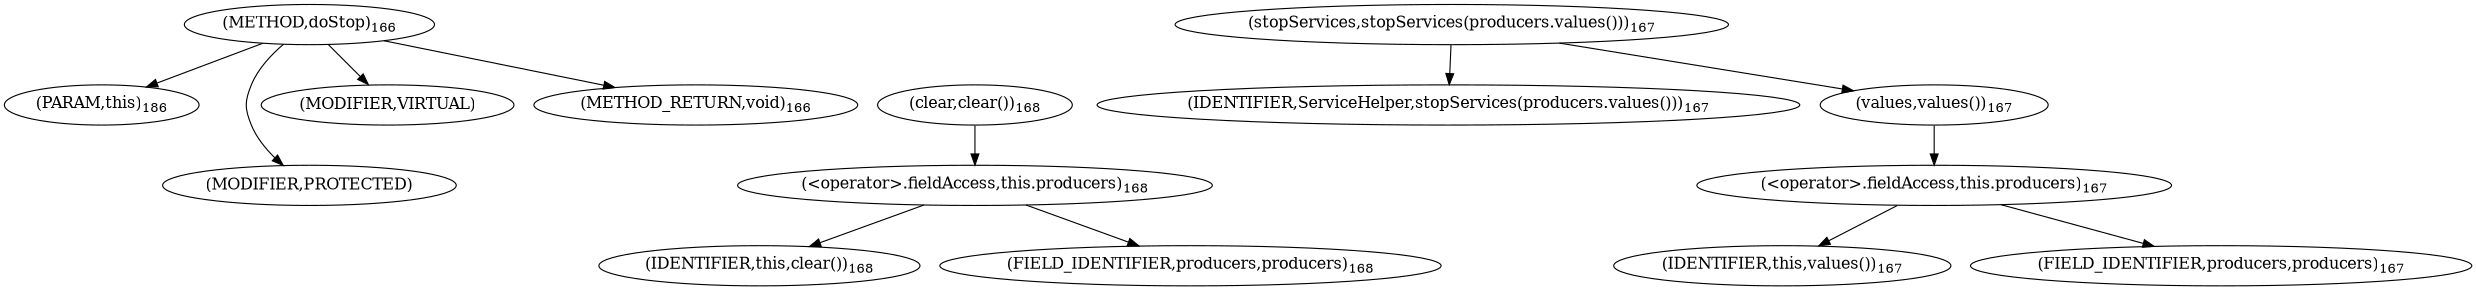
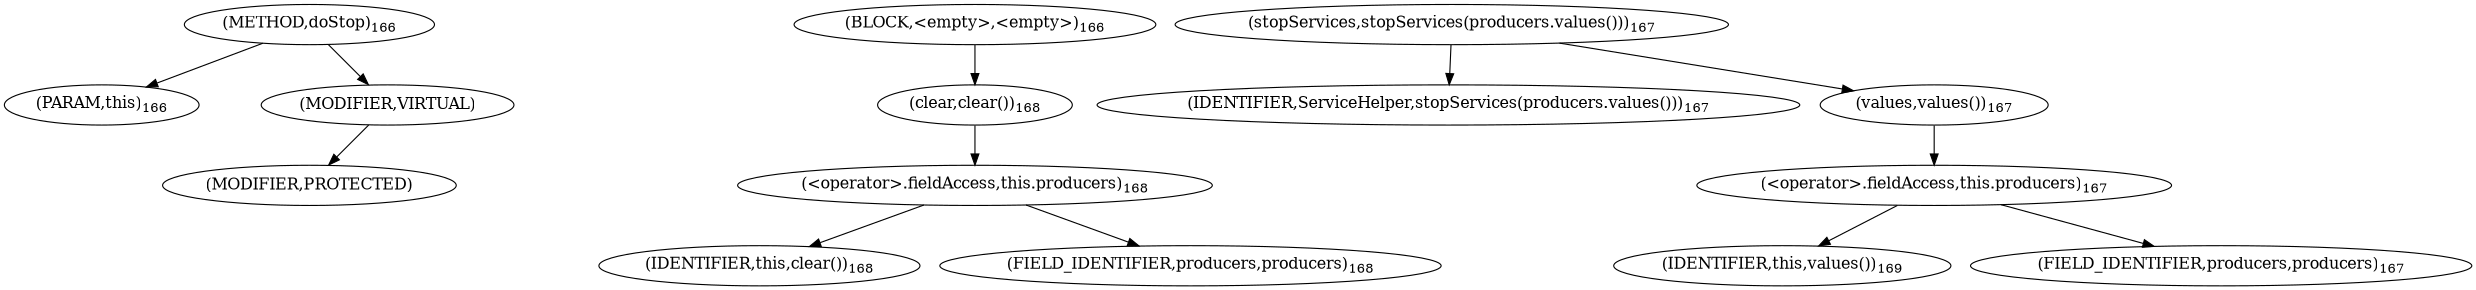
  digraph {
    n1 [label=<(METHOD,doStop)<SUB>166</SUB>>]
-   n2 [label=<(PARAM,this)<SUB>186</SUB>>]
+   n2 [label=<(PARAM,this)<SUB>166</SUB>>]
    n3 [label=<(MODIFIER,PROTECTED)>]
    n4 [label=<(MODIFIER,VIRTUAL)>]
-   n5 [label=<(METHOD_RETURN,void)<SUB>166</SUB>>]
+   n6 [label=<(BLOCK,&lt;empty&gt;,&lt;empty&gt;)<SUB>166</SUB>>]
    n7 [label=<(clear,clear())<SUB>168</SUB>>]
    n8 [label=<(stopServices,stopServices(producers.values()))<SUB>167</SUB>>]
    n9 [label=<(IDENTIFIER,ServiceHelper,stopServices(producers.values()))<SUB>167</SUB>>]
    n10 [label=<(values,values())<SUB>167</SUB>>]
    n11 [label=<(&lt;operator&gt;.fieldAccess,this.producers)<SUB>168</SUB>>]
    n12 [label=<(&lt;operator&gt;.fieldAccess,this.producers)<SUB>167</SUB>>]
-   n13 [label=<(IDENTIFIER,this,values())<SUB>167</SUB>>]
+   n13 [label=<(IDENTIFIER,this,values())<SUB>169</SUB>>]
    n14 [label=<(FIELD_IDENTIFIER,producers,producers)<SUB>167</SUB>>]
    n15 [label=<(IDENTIFIER,this,clear())<SUB>168</SUB>>]
    n16 [label=<(FIELD_IDENTIFIER,producers,producers)<SUB>168</SUB>>]
    n1 -> n2
-   n1 -> n3
+   n4 -> n3
    n1 -> n4
-   n1 -> n5
+   n6 -> n7
    n7 -> n11
    n8 -> n9
    n8 -> n10
    n10 -> n12
    n11 -> n15
    n11 -> n16
    n12 -> n13
    n12 -> n14
  }
